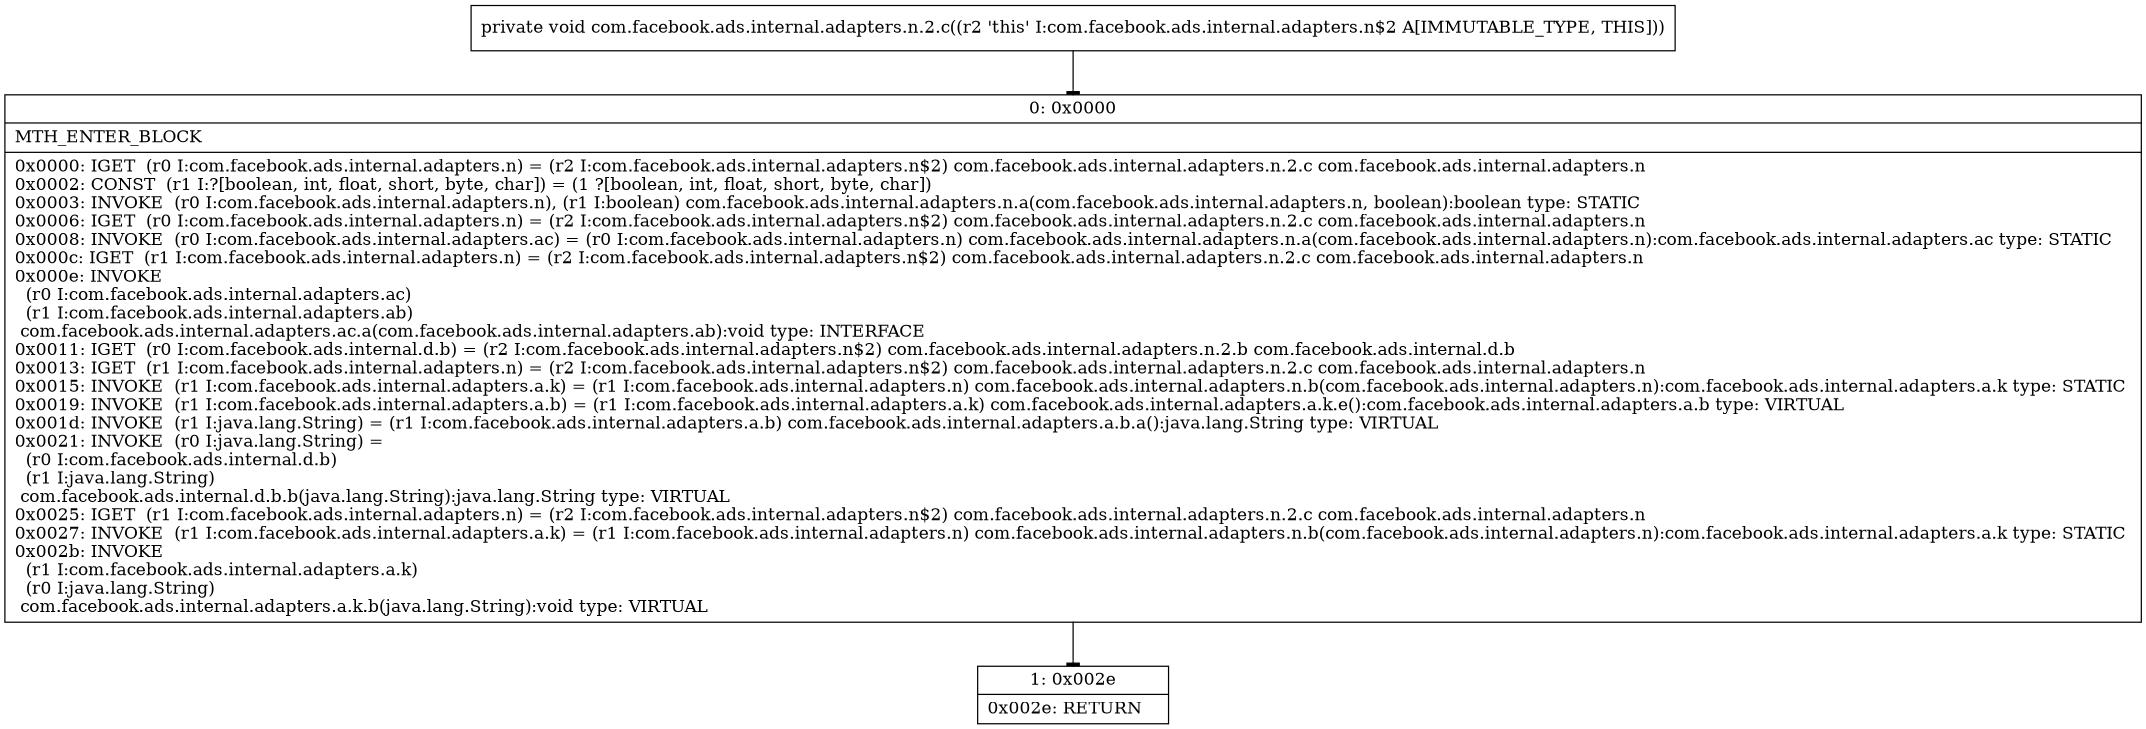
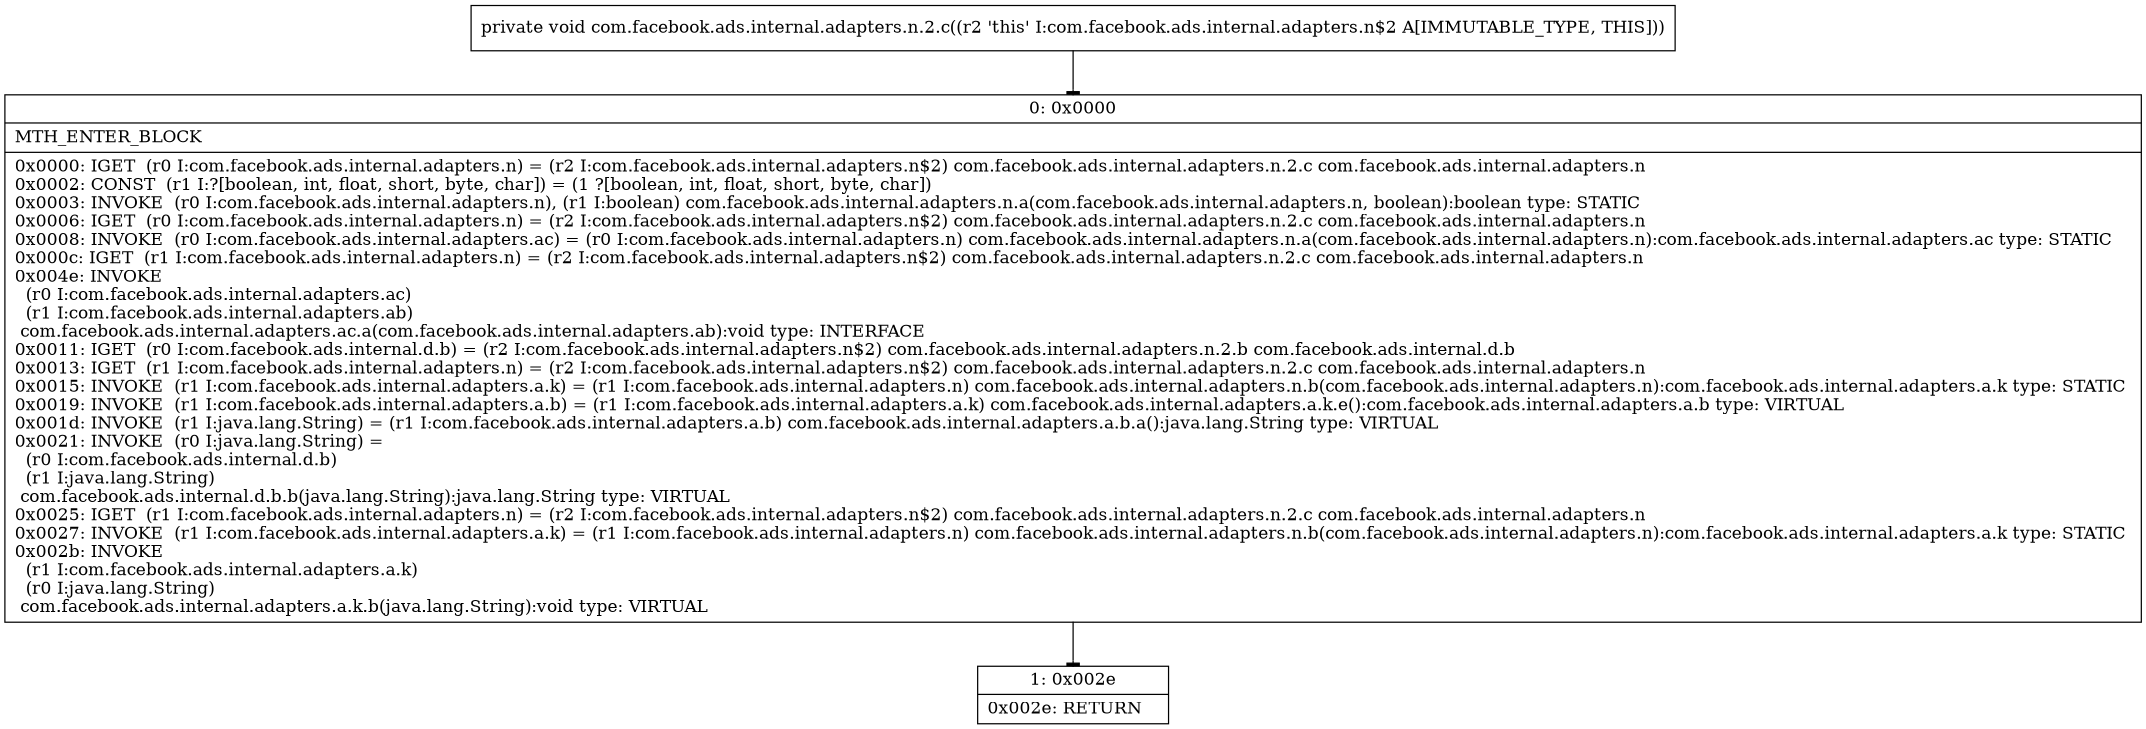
  digraph {
    node [shape=record]
    edge [arrowhead=tee]
-   n1 [label="{0\:\ 0x0000|MTH_ENTER_BLOCK\l|0x0000: IGET  (r0 I:com.facebook.ads.internal.adapters.n) = (r2 I:com.facebook.ads.internal.adapters.n$2) com.facebook.ads.internal.adapters.n.2.c com.facebook.ads.internal.adapters.n \l0x0002: CONST  (r1 I:?[boolean, int, float, short, byte, char]) = (1 ?[boolean, int, float, short, byte, char]) \l0x0003: INVOKE  (r0 I:com.facebook.ads.internal.adapters.n), (r1 I:boolean) com.facebook.ads.internal.adapters.n.a(com.facebook.ads.internal.adapters.n, boolean):boolean type: STATIC \l0x0006: IGET  (r0 I:com.facebook.ads.internal.adapters.n) = (r2 I:com.facebook.ads.internal.adapters.n$2) com.facebook.ads.internal.adapters.n.2.c com.facebook.ads.internal.adapters.n \l0x0008: INVOKE  (r0 I:com.facebook.ads.internal.adapters.ac) = (r0 I:com.facebook.ads.internal.adapters.n) com.facebook.ads.internal.adapters.n.a(com.facebook.ads.internal.adapters.n):com.facebook.ads.internal.adapters.ac type: STATIC \l0x000c: IGET  (r1 I:com.facebook.ads.internal.adapters.n) = (r2 I:com.facebook.ads.internal.adapters.n$2) com.facebook.ads.internal.adapters.n.2.c com.facebook.ads.internal.adapters.n \l0x000e: INVOKE  \l  (r0 I:com.facebook.ads.internal.adapters.ac)\l  (r1 I:com.facebook.ads.internal.adapters.ab)\l com.facebook.ads.internal.adapters.ac.a(com.facebook.ads.internal.adapters.ab):void type: INTERFACE \l0x0011: IGET  (r0 I:com.facebook.ads.internal.d.b) = (r2 I:com.facebook.ads.internal.adapters.n$2) com.facebook.ads.internal.adapters.n.2.b com.facebook.ads.internal.d.b \l0x0013: IGET  (r1 I:com.facebook.ads.internal.adapters.n) = (r2 I:com.facebook.ads.internal.adapters.n$2) com.facebook.ads.internal.adapters.n.2.c com.facebook.ads.internal.adapters.n \l0x0015: INVOKE  (r1 I:com.facebook.ads.internal.adapters.a.k) = (r1 I:com.facebook.ads.internal.adapters.n) com.facebook.ads.internal.adapters.n.b(com.facebook.ads.internal.adapters.n):com.facebook.ads.internal.adapters.a.k type: STATIC \l0x0019: INVOKE  (r1 I:com.facebook.ads.internal.adapters.a.b) = (r1 I:com.facebook.ads.internal.adapters.a.k) com.facebook.ads.internal.adapters.a.k.e():com.facebook.ads.internal.adapters.a.b type: VIRTUAL \l0x001d: INVOKE  (r1 I:java.lang.String) = (r1 I:com.facebook.ads.internal.adapters.a.b) com.facebook.ads.internal.adapters.a.b.a():java.lang.String type: VIRTUAL \l0x0021: INVOKE  (r0 I:java.lang.String) = \l  (r0 I:com.facebook.ads.internal.d.b)\l  (r1 I:java.lang.String)\l com.facebook.ads.internal.d.b.b(java.lang.String):java.lang.String type: VIRTUAL \l0x0025: IGET  (r1 I:com.facebook.ads.internal.adapters.n) = (r2 I:com.facebook.ads.internal.adapters.n$2) com.facebook.ads.internal.adapters.n.2.c com.facebook.ads.internal.adapters.n \l0x0027: INVOKE  (r1 I:com.facebook.ads.internal.adapters.a.k) = (r1 I:com.facebook.ads.internal.adapters.n) com.facebook.ads.internal.adapters.n.b(com.facebook.ads.internal.adapters.n):com.facebook.ads.internal.adapters.a.k type: STATIC \l0x002b: INVOKE  \l  (r1 I:com.facebook.ads.internal.adapters.a.k)\l  (r0 I:java.lang.String)\l com.facebook.ads.internal.adapters.a.k.b(java.lang.String):void type: VIRTUAL \l}"]
+   n1 [label="{0\:\ 0x0000|MTH_ENTER_BLOCK\l|0x0000: IGET  (r0 I:com.facebook.ads.internal.adapters.n) = (r2 I:com.facebook.ads.internal.adapters.n$2) com.facebook.ads.internal.adapters.n.2.c com.facebook.ads.internal.adapters.n \l0x0002: CONST  (r1 I:?[boolean, int, float, short, byte, char]) = (1 ?[boolean, int, float, short, byte, char]) \l0x0003: INVOKE  (r0 I:com.facebook.ads.internal.adapters.n), (r1 I:boolean) com.facebook.ads.internal.adapters.n.a(com.facebook.ads.internal.adapters.n, boolean):boolean type: STATIC \l0x0006: IGET  (r0 I:com.facebook.ads.internal.adapters.n) = (r2 I:com.facebook.ads.internal.adapters.n$2) com.facebook.ads.internal.adapters.n.2.c com.facebook.ads.internal.adapters.n \l0x0008: INVOKE  (r0 I:com.facebook.ads.internal.adapters.ac) = (r0 I:com.facebook.ads.internal.adapters.n) com.facebook.ads.internal.adapters.n.a(com.facebook.ads.internal.adapters.n):com.facebook.ads.internal.adapters.ac type: STATIC \l0x000c: IGET  (r1 I:com.facebook.ads.internal.adapters.n) = (r2 I:com.facebook.ads.internal.adapters.n$2) com.facebook.ads.internal.adapters.n.2.c com.facebook.ads.internal.adapters.n \l0x004e: INVOKE  \l  (r0 I:com.facebook.ads.internal.adapters.ac)\l  (r1 I:com.facebook.ads.internal.adapters.ab)\l com.facebook.ads.internal.adapters.ac.a(com.facebook.ads.internal.adapters.ab):void type: INTERFACE \l0x0011: IGET  (r0 I:com.facebook.ads.internal.d.b) = (r2 I:com.facebook.ads.internal.adapters.n$2) com.facebook.ads.internal.adapters.n.2.b com.facebook.ads.internal.d.b \l0x0013: IGET  (r1 I:com.facebook.ads.internal.adapters.n) = (r2 I:com.facebook.ads.internal.adapters.n$2) com.facebook.ads.internal.adapters.n.2.c com.facebook.ads.internal.adapters.n \l0x0015: INVOKE  (r1 I:com.facebook.ads.internal.adapters.a.k) = (r1 I:com.facebook.ads.internal.adapters.n) com.facebook.ads.internal.adapters.n.b(com.facebook.ads.internal.adapters.n):com.facebook.ads.internal.adapters.a.k type: STATIC \l0x0019: INVOKE  (r1 I:com.facebook.ads.internal.adapters.a.b) = (r1 I:com.facebook.ads.internal.adapters.a.k) com.facebook.ads.internal.adapters.a.k.e():com.facebook.ads.internal.adapters.a.b type: VIRTUAL \l0x001d: INVOKE  (r1 I:java.lang.String) = (r1 I:com.facebook.ads.internal.adapters.a.b) com.facebook.ads.internal.adapters.a.b.a():java.lang.String type: VIRTUAL \l0x0021: INVOKE  (r0 I:java.lang.String) = \l  (r0 I:com.facebook.ads.internal.d.b)\l  (r1 I:java.lang.String)\l com.facebook.ads.internal.d.b.b(java.lang.String):java.lang.String type: VIRTUAL \l0x0025: IGET  (r1 I:com.facebook.ads.internal.adapters.n) = (r2 I:com.facebook.ads.internal.adapters.n$2) com.facebook.ads.internal.adapters.n.2.c com.facebook.ads.internal.adapters.n \l0x0027: INVOKE  (r1 I:com.facebook.ads.internal.adapters.a.k) = (r1 I:com.facebook.ads.internal.adapters.n) com.facebook.ads.internal.adapters.n.b(com.facebook.ads.internal.adapters.n):com.facebook.ads.internal.adapters.a.k type: STATIC \l0x002b: INVOKE  \l  (r1 I:com.facebook.ads.internal.adapters.a.k)\l  (r0 I:java.lang.String)\l com.facebook.ads.internal.adapters.a.k.b(java.lang.String):void type: VIRTUAL \l}"]
    n2 [label="{1\:\ 0x002e|0x002e: RETURN   \l}"]
    n3 [label="{private void com.facebook.ads.internal.adapters.n.2.c((r2 'this' I:com.facebook.ads.internal.adapters.n$2 A[IMMUTABLE_TYPE, THIS])) }"]
    n1 -> n2
    n3 -> n1
  }
